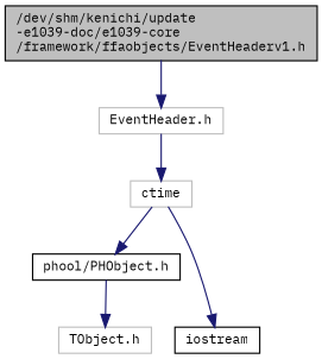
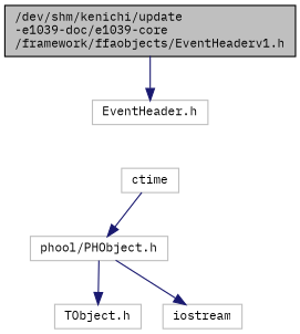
  digraph {
    fontname="IBM Plex Mono"
    node [color=grey75 fontname="IBM Plex Mono" fontsize=10 shape=record]
    edge [color=midnightblue fontname="IBM Plex Mono" fontsize=10 labelfontname=FreeSans labelfontsize=10 style=solid]
    n1 [color=black fillcolor=grey75 fontcolor=black height=0.2 label="/dev/shm/kenichi/update\l-e1039-doc/e1039-core\l/framework/ffaobjects/EventHeaderv1.h" style=filled width=0.4]
    n2 [height=0.2 label="EventHeader.h" width=0.4]
    n3 [height=0.2 label=ctime width=0.4]
-   n4 [color=black height=0.2 label="phool/PHObject.h" width=0.4]
+   n4 [height=0.2 label="phool/PHObject.h" width=0.4]
    n5 [height=0.2 label="TObject.h" width=0.4]
-   n6 [color=black height=0.2 label=iostream width=0.4]
+   n6 [height=0.2 label=iostream width=0.4]
    n1 -> n2
-   n2 -> n3
    n3 -> n4
    n4 -> n5
-   n3 -> n6
+   n4 -> n6
  }
